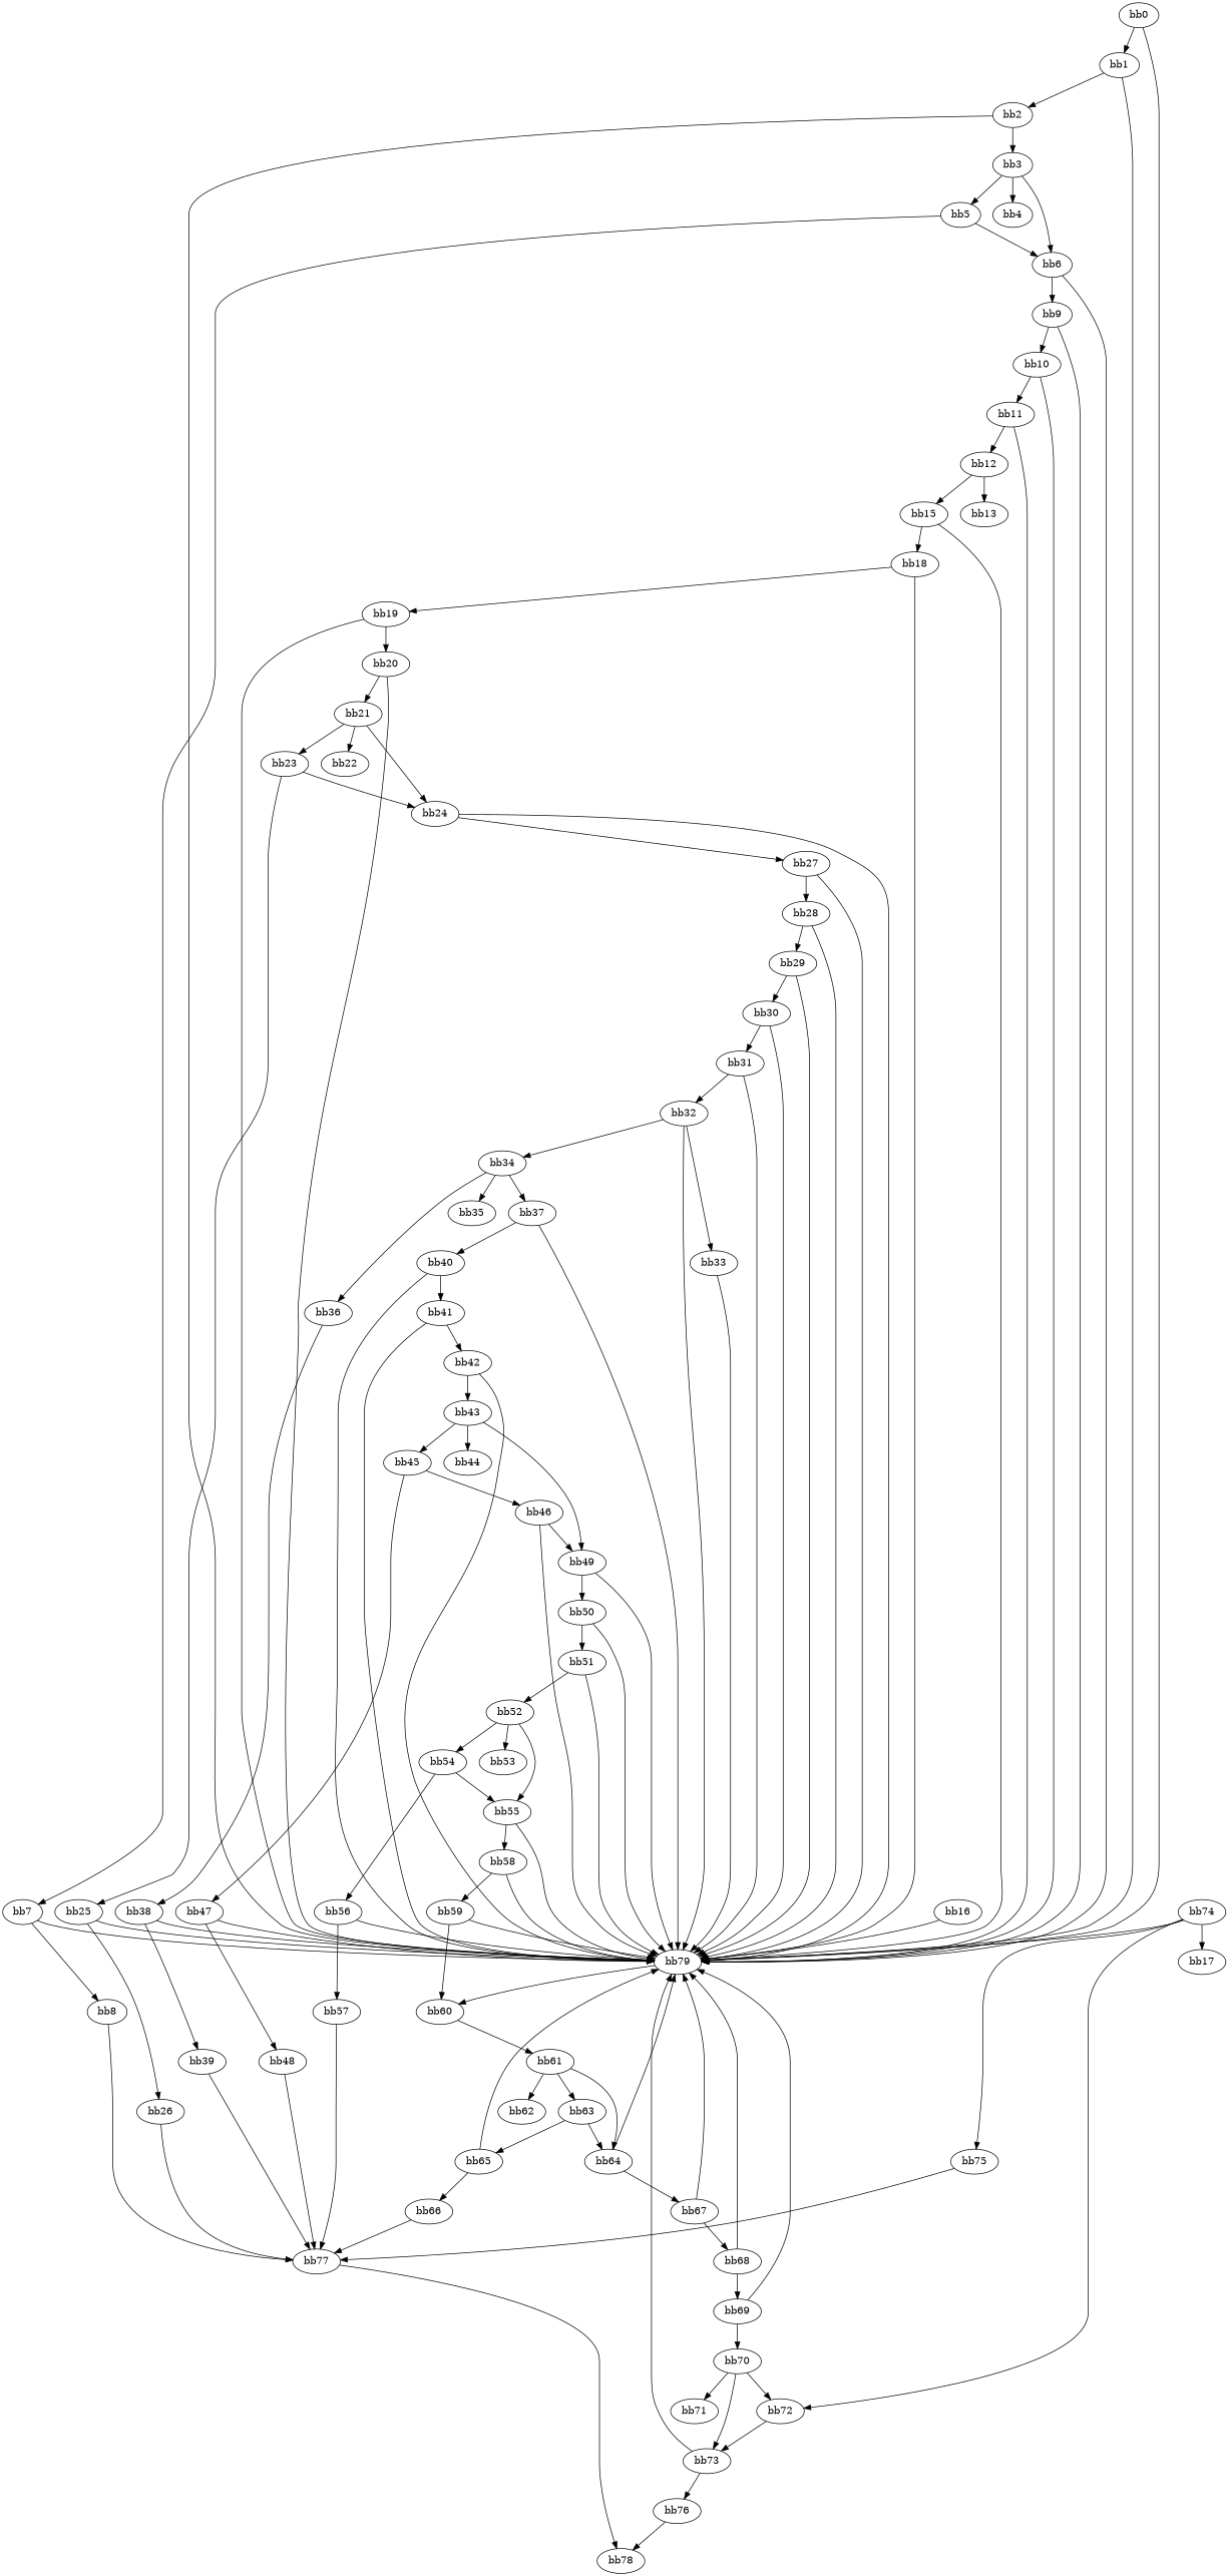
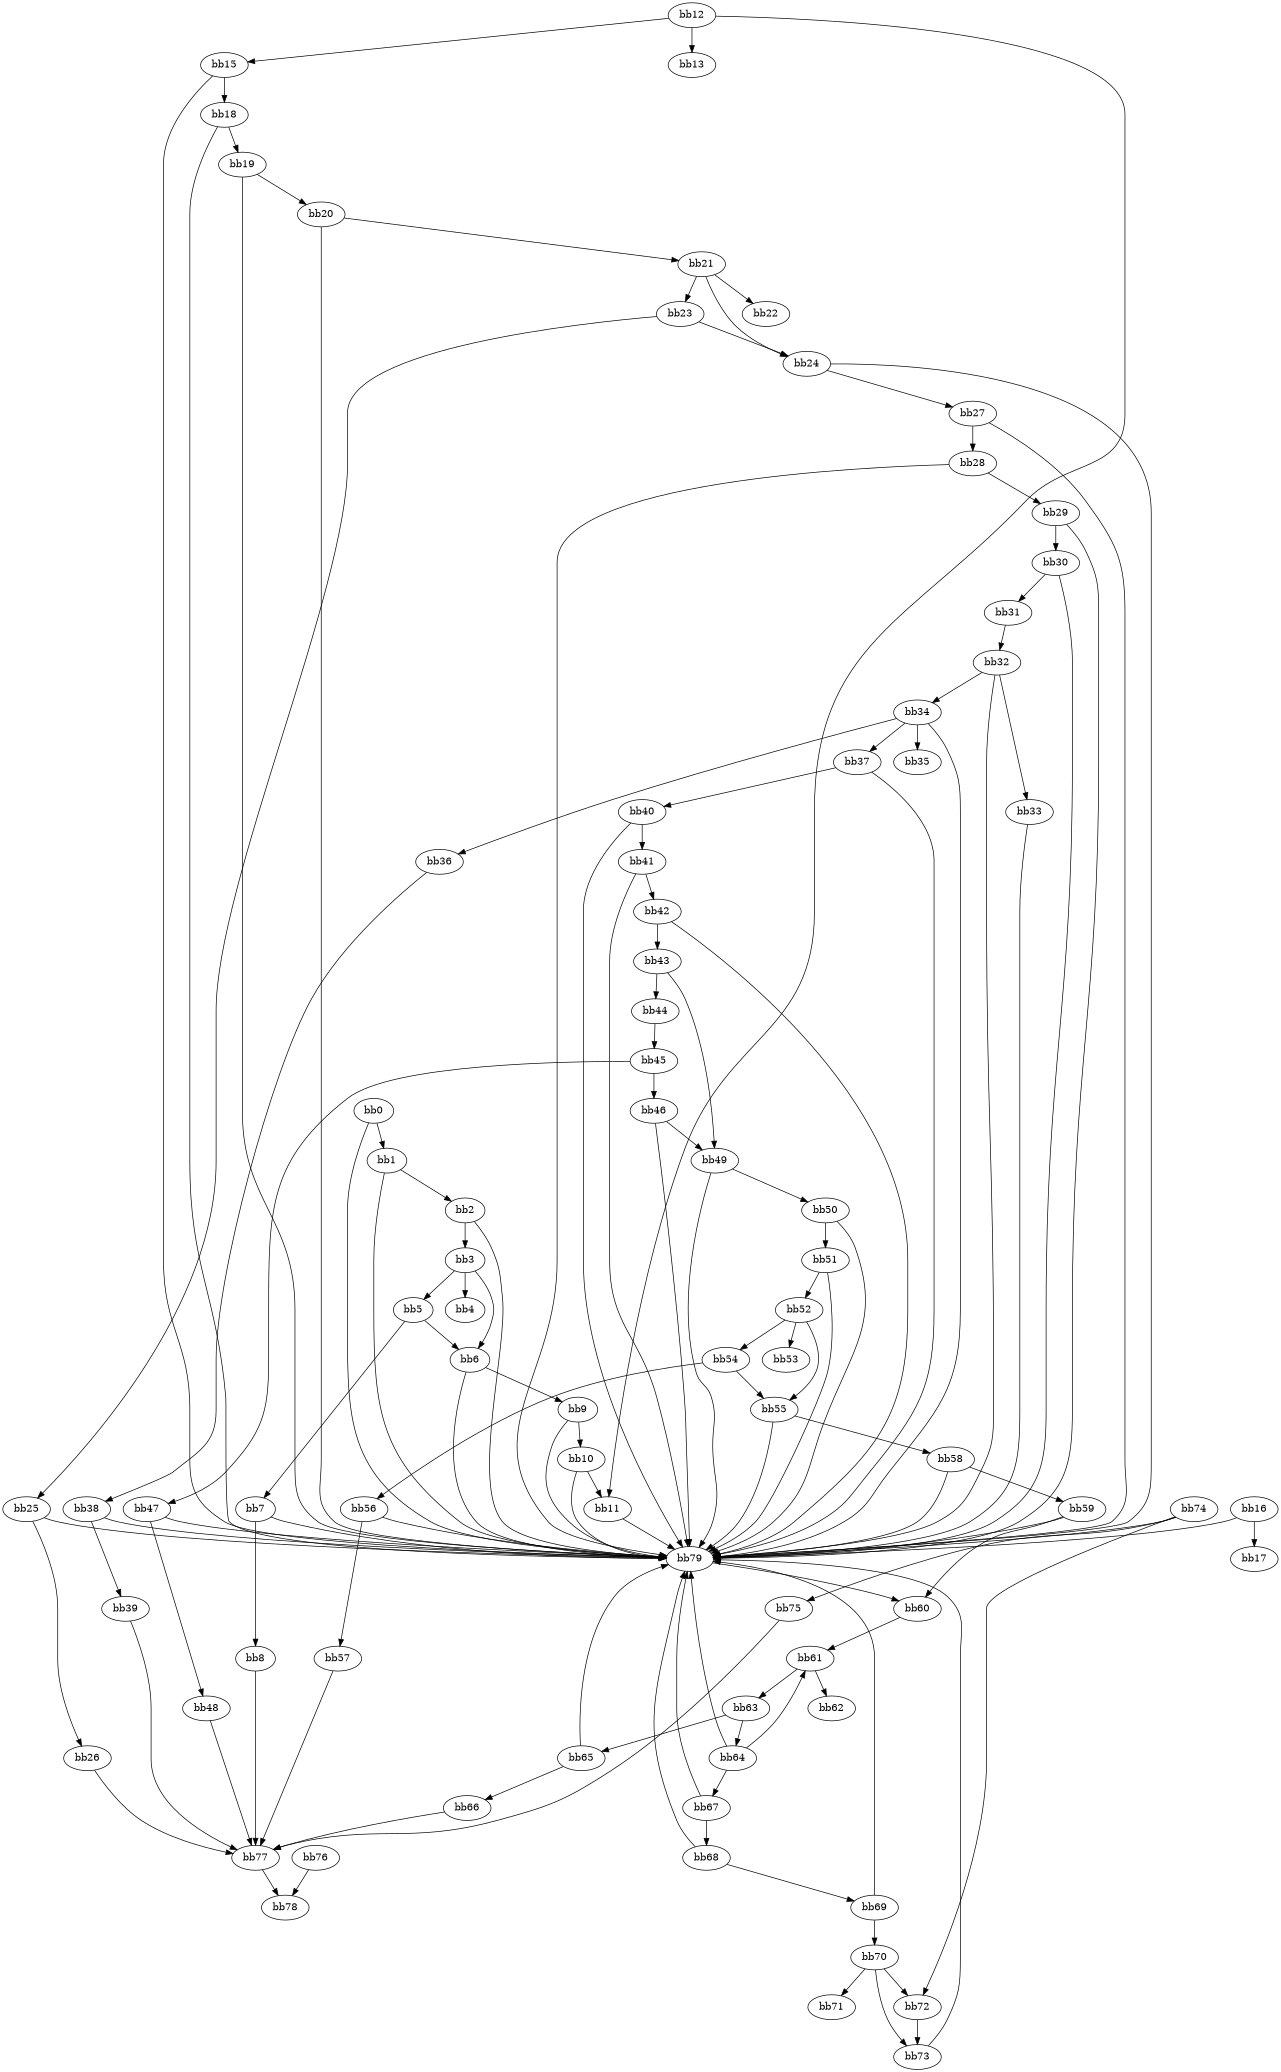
  digraph {
    n1 [label="bb0\l"]
    n2 [label="bb1\l"]
    n3 [label="bb79\l"]
    n4 [label="bb2\l"]
    n5 [label="bb60\l"]
    n6 [label="bb3\l"]
    n7 [label="bb4\l"]
    n8 [label="bb5\l"]
    n9 [label="bb6\l"]
    n10 [label="bb7\l"]
    n11 [label="bb9\l"]
    n12 [label="bb8\l"]
    n13 [label="bb10\l"]
    n14 [label="bb77\l"]
    n15 [label="bb78\l"]
    n16 [label="bb11\l"]
    n17 [label="bb12\l"]
    n18 [label="bb13\l"]
    n19 [label="bb15\l"]
    n20 [label="bb18\l"]
    n21 [label="bb16\l"]
    n22 [label="bb17\l"]
    n23 [label="bb19\l"]
    n24 [label="bb20\l"]
    n25 [label="bb21\l"]
    n26 [label="bb22\l"]
    n27 [label="bb23\l"]
    n28 [label="bb24\l"]
    n29 [label="bb25\l"]
    n30 [label="bb27\l"]
    n31 [label="bb26\l"]
    n32 [label="bb28\l"]
    n33 [label="bb29\l"]
    n34 [label="bb30\l"]
    n35 [label="bb31\l"]
    n36 [label="bb32\l"]
    n37 [label="bb33\l"]
    n38 [label="bb34\l"]
    n39 [label="bb35\l"]
    n40 [label="bb36\l"]
    n41 [label="bb37\l"]
    n42 [label="bb38\l"]
    n43 [label="bb40\l"]
    n44 [label="bb39\l"]
    n45 [label="bb41\l"]
    n46 [label="bb42\l"]
    n47 [label="bb43\l"]
    n48 [label="bb44\l"]
    n49 [label="bb45\l"]
    n50 [label="bb49\l"]
    n51 [label="bb46\l"]
    n52 [label="bb47\l"]
    n53 [label="bb48\l"]
    n54 [label="bb50\l"]
    n55 [label="bb51\l"]
    n56 [label="bb52\l"]
    n57 [label="bb53\l"]
    n58 [label="bb54\l"]
    n59 [label="bb55\l"]
    n60 [label="bb56\l"]
    n61 [label="bb58\l"]
    n62 [label="bb57\l"]
    n63 [label="bb59\l"]
    n64 [label="bb61\l"]
    n65 [label="bb62\l"]
    n66 [label="bb63\l"]
    n67 [label="bb64\l"]
    n68 [label="bb65\l"]
    n69 [label="bb67\l"]
    n70 [label="bb66\l"]
    n71 [label="bb68\l"]
    n72 [label="bb69\l"]
    n73 [label="bb70\l"]
    n74 [label="bb71\l"]
    n75 [label="bb72\l"]
    n76 [label="bb73\l"]
    n77 [label="bb76\l"]
    n78 [label="bb74\l"]
    n79 [label="bb75\l"]
    n1 -> n2
    n1 -> n3
    n2 -> n3
    n2 -> n4
    n3 -> n5
    n4 -> n3
    n4 -> n6
    n5 -> n64
    n6 -> n7
    n6 -> n8
    n6 -> n9
    n8 -> n9
    n8 -> n10
    n9 -> n3
    n9 -> n11
    n10 -> n3
    n10 -> n12
    n11 -> n3
    n11 -> n13
    n12 -> n14
    n13 -> n3
    n13 -> n16
    n14 -> n15
    n16 -> n3
-   n16 -> n17
+   n17 -> n16
    n17 -> n18
    n17 -> n19
    n19 -> n3
    n19 -> n20
    n20 -> n3
    n20 -> n23
    n21 -> n3
-   n78 -> n22
+   n21 -> n22
    n23 -> n3
    n23 -> n24
    n24 -> n3
    n24 -> n25
    n25 -> n26
    n25 -> n27
    n25 -> n28
    n27 -> n28
    n27 -> n29
    n28 -> n3
    n28 -> n30
    n29 -> n3
    n29 -> n31
    n30 -> n3
    n30 -> n32
    n31 -> n14
    n32 -> n3
    n32 -> n33
    n33 -> n3
    n33 -> n34
    n34 -> n3
    n34 -> n35
-   n35 -> n3
+   n38 -> n3
    n35 -> n36
    n36 -> n3
    n36 -> n37
    n36 -> n38
    n37 -> n3
    n38 -> n39
    n38 -> n40
    n38 -> n41
    n40 -> n42
    n41 -> n3
    n41 -> n43
    n42 -> n3
    n42 -> n44
    n43 -> n3
    n43 -> n45
    n44 -> n14
    n45 -> n3
    n45 -> n46
    n46 -> n3
    n46 -> n47
    n47 -> n48
-   n47 -> n49
+   n48 -> n49
    n47 -> n50
    n49 -> n51
    n49 -> n52
    n50 -> n3
    n50 -> n54
    n51 -> n3
    n51 -> n50
    n52 -> n3
    n52 -> n53
    n53 -> n14
    n54 -> n3
    n54 -> n55
    n55 -> n3
    n55 -> n56
    n56 -> n57
    n56 -> n58
    n56 -> n59
    n58 -> n59
    n58 -> n60
    n59 -> n3
    n59 -> n61
    n60 -> n3
    n60 -> n62
    n61 -> n3
    n61 -> n63
    n62 -> n14
    n63 -> n3
    n63 -> n5
    n64 -> n65
    n64 -> n66
-   n64 -> n67
+   n67 -> n64
    n66 -> n67
    n66 -> n68
    n67 -> n3
    n67 -> n69
    n68 -> n3
    n68 -> n70
    n69 -> n3
    n69 -> n71
    n70 -> n14
    n71 -> n3
    n71 -> n72
    n72 -> n3
    n72 -> n73
    n73 -> n74
    n73 -> n75
    n73 -> n76
    n75 -> n76
    n76 -> n3
-   n76 -> n77
    n77 -> n15
    n78 -> n3
    n78 -> n75
    n78 -> n79
    n79 -> n14
  }
